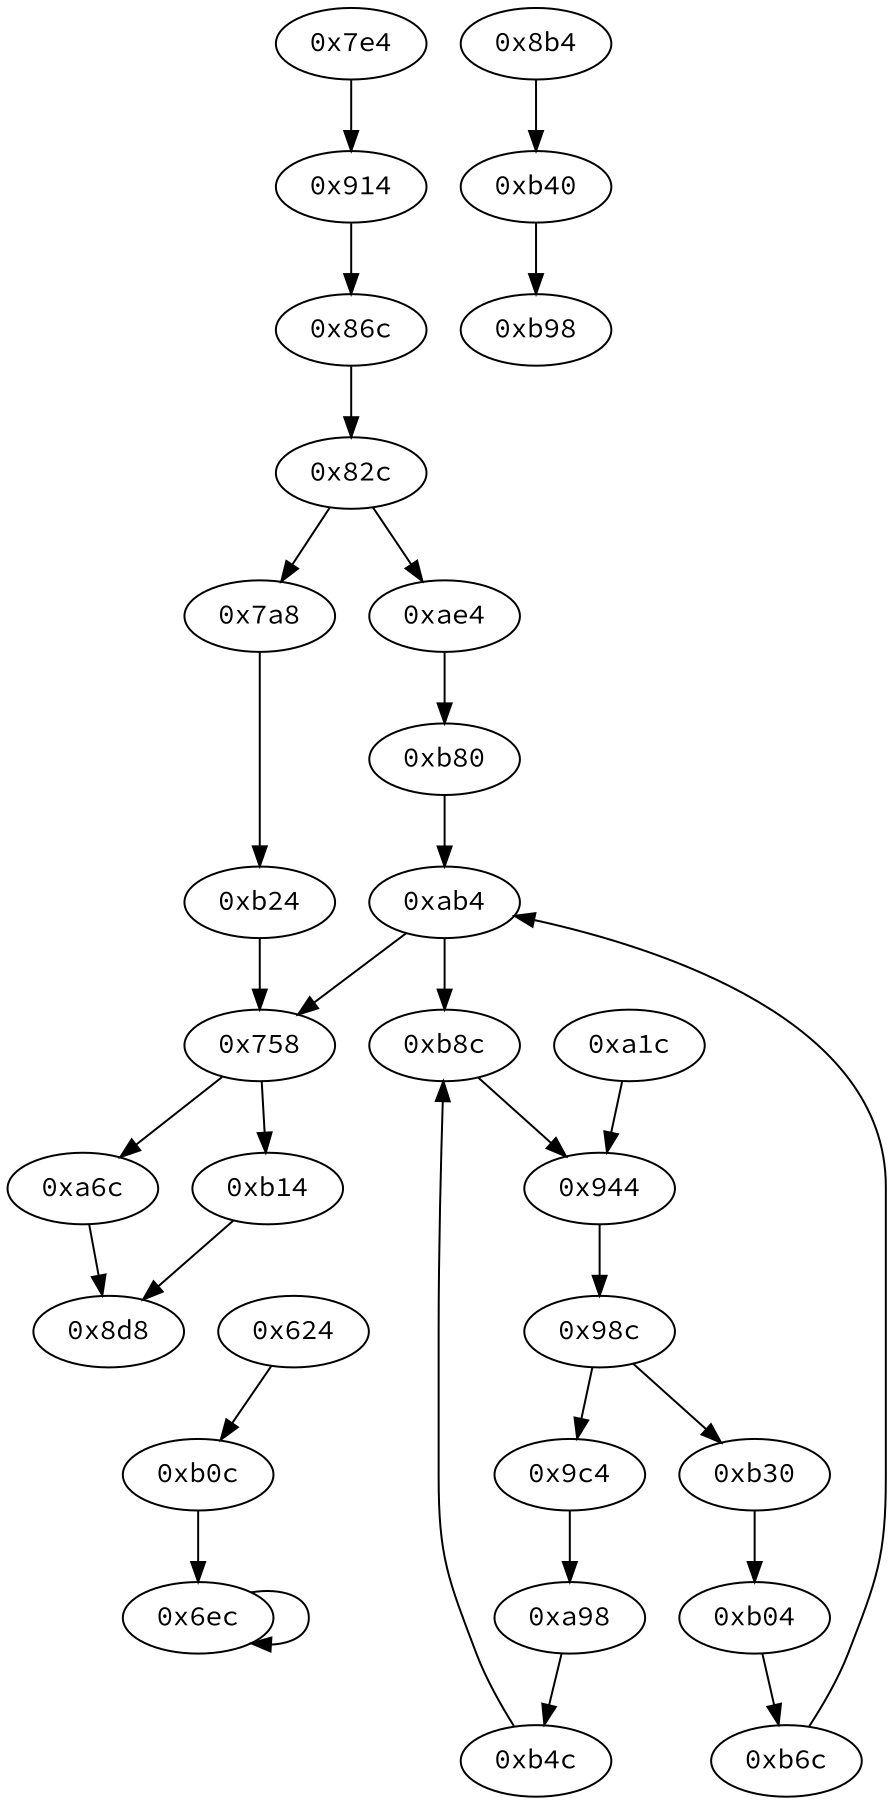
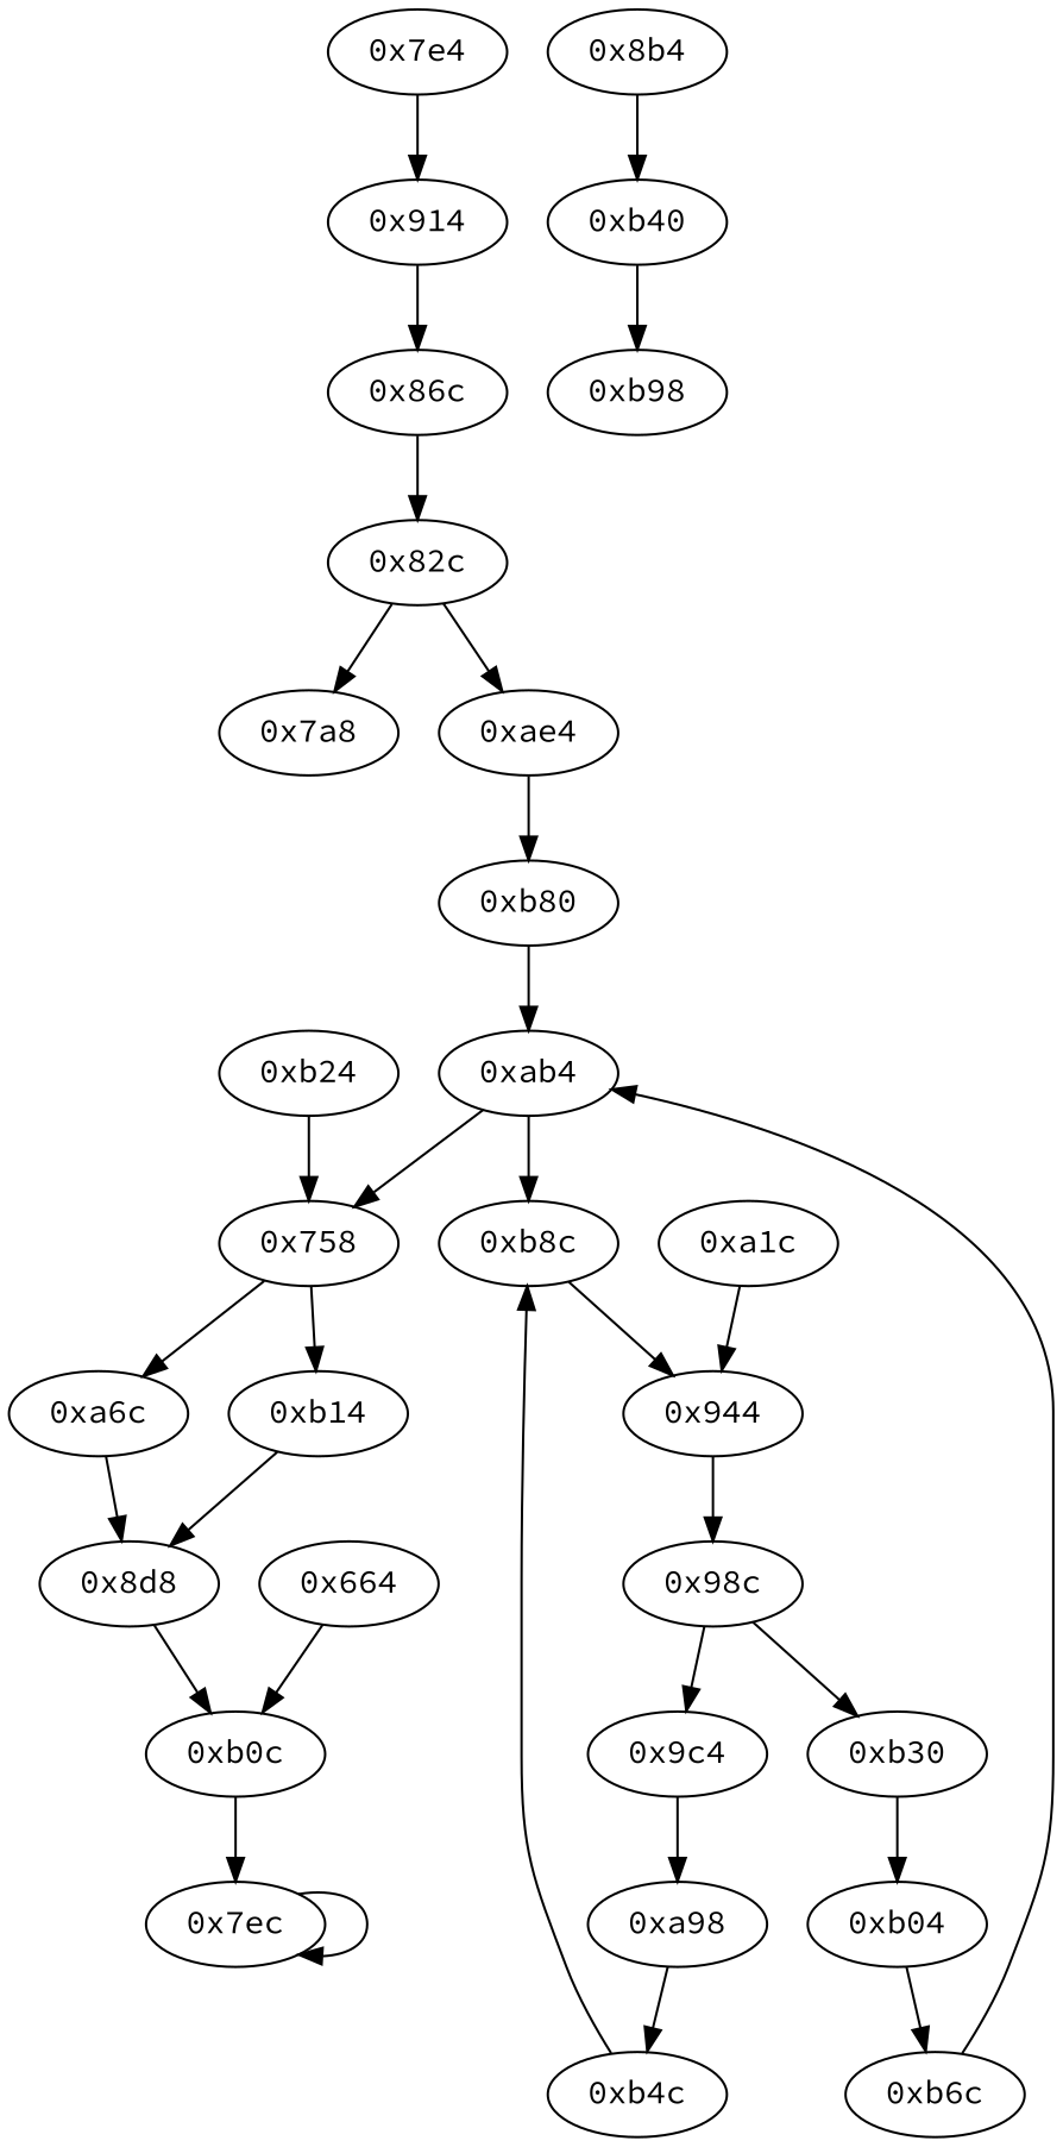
  digraph {
    "edge"="{}"
    file="/Users/mark/Documents//论文//第二篇论文//2018-08-24交论文后的备份/2019/CFG/basic-algorithms/linearsearch/1636_recovered.dot"
    fontname="Source Code Pro"
    "graph"="{u'file': u'/Users/mark/Documents//\u8bba\u6587//\u7b2c\u4e8c\u7bc7\u8bba\u6587//2018-08-24\u4ea4\u8bba\u6587\u540e\u7684\u5907\u4efd/2019/CFG/basic-algorithms/linearsearch/1636_recovered.dot'}"
    "node"="{u'opcode': u''}"
    node [fontname="Source Code Pro" opcode="[u'ldr', u'mov', u'b']"]
    edge [fontname="Source Code Pro"]
    "0xb80" [opcode="[u'ldr', u'ldr', u'b']"]
    "0xab4" [opcode="[u'str', u'mov', u'ldr', u'ldr', u'ldr', u'cmp', u'ldr', u'mov', u'b']"]
    "0x758" [opcode="[u'ldr', u'ldr', u'cmp', u'mov', u'b']"]
    "0xb8c" [opcode="[u'ldr', u'ldr', u'b']"]
    "0xa6c" [opcode="[u'ldr', u'bl', u'ldr', u'b']"]
    "0xb14" [opcode="[u'ldr', u'bl', u'ldr', u'b']"]
    "0x7e4" [opcode="[u'ldr', u'add', u'str', u'ldr', u'b']"]
    "0x914" [opcode="[u'ldr', u'ldr', u'str', u'ldr', u'b']"]
    "0xb24"
    "0x8d8" [opcode="[u'ldr', u'cmp', u'mov', u'mov', u'b']"]
    "0x944" [opcode="[u'ldr', u'str', u'str', u'ldr', u'ldr', u'ldr', u'ldr', u'cmp', u'mov', u'b']"]
    "0xa1c"
    "0x98c" [opcode="[u'ldr', u'ldr', u'ldr', u'ldrb', u'strb', u'ldr', u'b']"]
    "0x9c4" [opcode="[u'ldr', u'ldr', u'ldr', u'ldrb', u'strb', u'ldr', u'b']"]
    "0xa98" [opcode="[u'ldrb', u'str', u'ldr', u'sub', u'str', u'ldr', u'b']"]
    "0xb30" [opcode="[u'ldrb', u'str', u'ldr', u'b']"]
    "0x86c" [opcode="[u'ldr', u'ldr', u'cmp', u'mov', u'mov', u'strb', u'ldr', u'b']"]
    "0xb04" [opcode="[u'ldr', u'b']"]
    "0xb6c"
    "0xb0c" [opcode="[u'ldr', u'b']"]
-   "0x6ec" [opcode="[u'ldr', u'cmp', u'mov', u'mov']"]
+   "0x6ec" [opcode="[u'ldr', u'cmp', u'mov', u'mov']" label="0x7ec"]
    "0xb4c" [opcode="[u'ldr', u'ldr', u'str', u'ldr', u'add', u'str', u'ldr', u'b']"]
    "0x8b4" [opcode="[u'ldr', u'ldr', u'b']"]
    "0xb40"
    "0xb98" [opcode="[u'ldr', u'ldr', u'ldr', u'ldr', u'sub', u'mov', u'sub', u'pop']"]
    "0x7a8" [opcode="[u'ldr', u'b']"]
    "0x82c" [opcode="[u'ldrb', u'ldr', u'ldr', u'cmp', u'mov', u'b']"]
    "0xae4" [opcode="[u'ldr', u'add', u'str', u'ldr', u'b']"]
-   "0x664" [opcode="[u'push', u'add', u'sub', u'str', u'ldr', u'cmp', u'sub', u'ldr', u'ldr', u'str', u'ldr', u'ldr', u'mov', u'sub', u'sub', u'str', u'str', u'ldr', u'ldr', u'str', u'ldr', u'str', u'ldr', u'str', u'ldr', u'str', u'ldr', u'ldr', u'add', u'str', u'ldr', u'add', u'str', u'b']" label="0x624"]
+   "0x664" [opcode="[u'push', u'add', u'sub', u'str', u'ldr', u'cmp', u'sub', u'ldr', u'ldr', u'str', u'ldr', u'ldr', u'mov', u'sub', u'sub', u'str', u'str', u'ldr', u'ldr', u'str', u'ldr', u'str', u'ldr', u'str', u'ldr', u'str', u'ldr', u'ldr', u'add', u'str', u'ldr', u'add', u'str', u'b']"]
    "0xb80" -> "0xab4"
    "0xab4" -> "0x758"
    "0xab4" -> "0xb8c"
    "0x758" -> "0xa6c"
    "0x758" -> "0xb14"
    "0xb8c" -> "0x944"
    "0xa6c" -> "0x8d8"
    "0xb14" -> "0x8d8"
    "0x7e4" -> "0x914"
    "0x914" -> "0x86c"
    "0xb24" -> "0x758"
+   "0x8d8" -> "0xb0c"
    "0x944" -> "0x98c"
    "0xa1c" -> "0x944"
    "0x98c" -> "0x9c4"
    "0x98c" -> "0xb30"
    "0x9c4" -> "0xa98"
    "0xa98" -> "0xb4c"
    "0xb30" -> "0xb04"
    "0x86c" -> "0x82c"
    "0xb04" -> "0xb6c"
    "0xb6c" -> "0xab4"
    "0xb0c" -> "0x6ec"
    "0x6ec" -> "0x6ec"
    "0xb4c" -> "0xb8c"
    "0x8b4" -> "0xb40"
    "0xb40" -> "0xb98"
-   "0x7a8" -> "0xb24"
    "0x82c" -> "0x7a8"
    "0x82c" -> "0xae4"
    "0xae4" -> "0xb80"
    "0x664" -> "0xb0c"
  }
